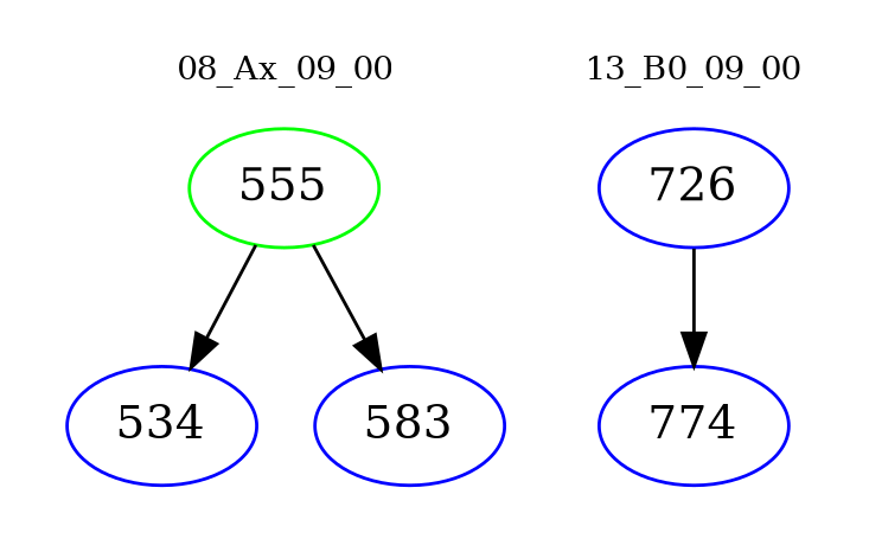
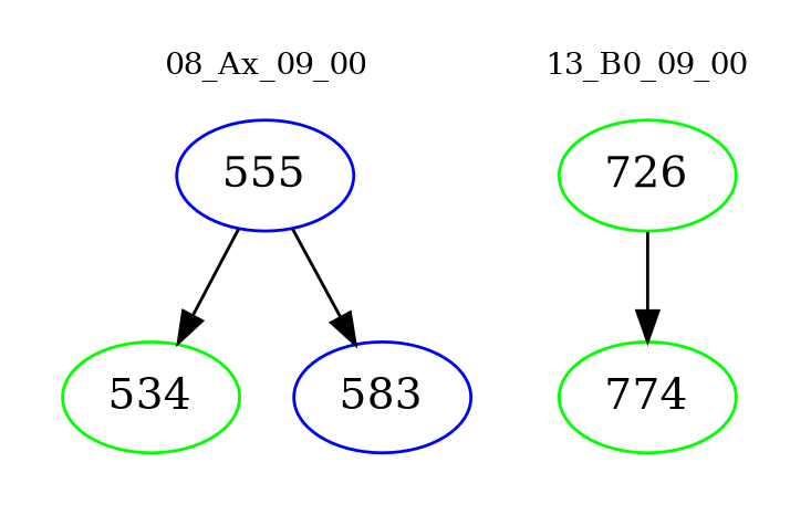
  digraph {
    node [color=green]
    edge [color=black]
-   n1 [label=555]
-   n2 [color=blue label=534]
+   n1 [color=blue label=555]
+   n2 [label=534]
    n3 [color=blue label=583]
-   n4 [color=blue label=726]
-   n5 [color=blue label=774]
+   n4 [label=726]
+   n5 [label=774]
    subgraph cluster_1 {
      color=white
      fontsize=10
      label="08_Ax_09_00"
      n1
      n2
      n3
    }
    subgraph cluster_2 {
      color=white
      fontsize=10
      label="13_B0_09_00"
      n4
      n5
    }
    n1 -> n2
    n1 -> n3
    n4 -> n5
  }
